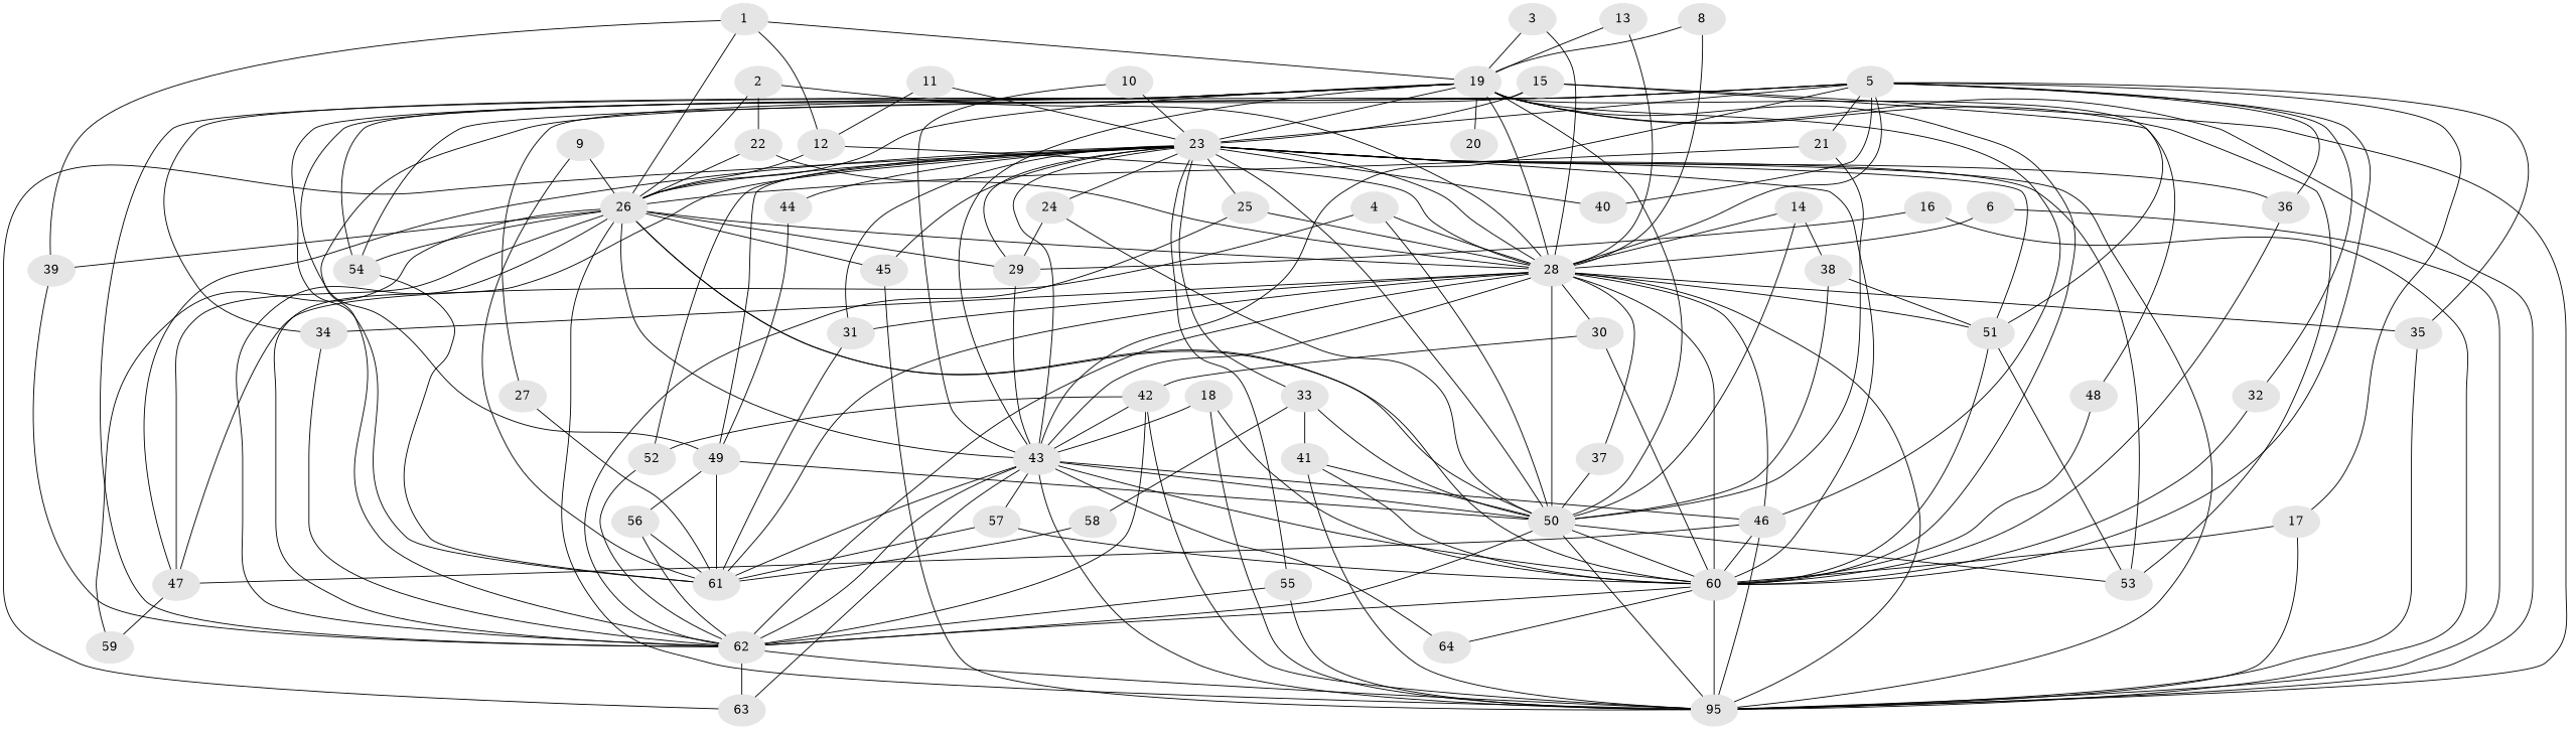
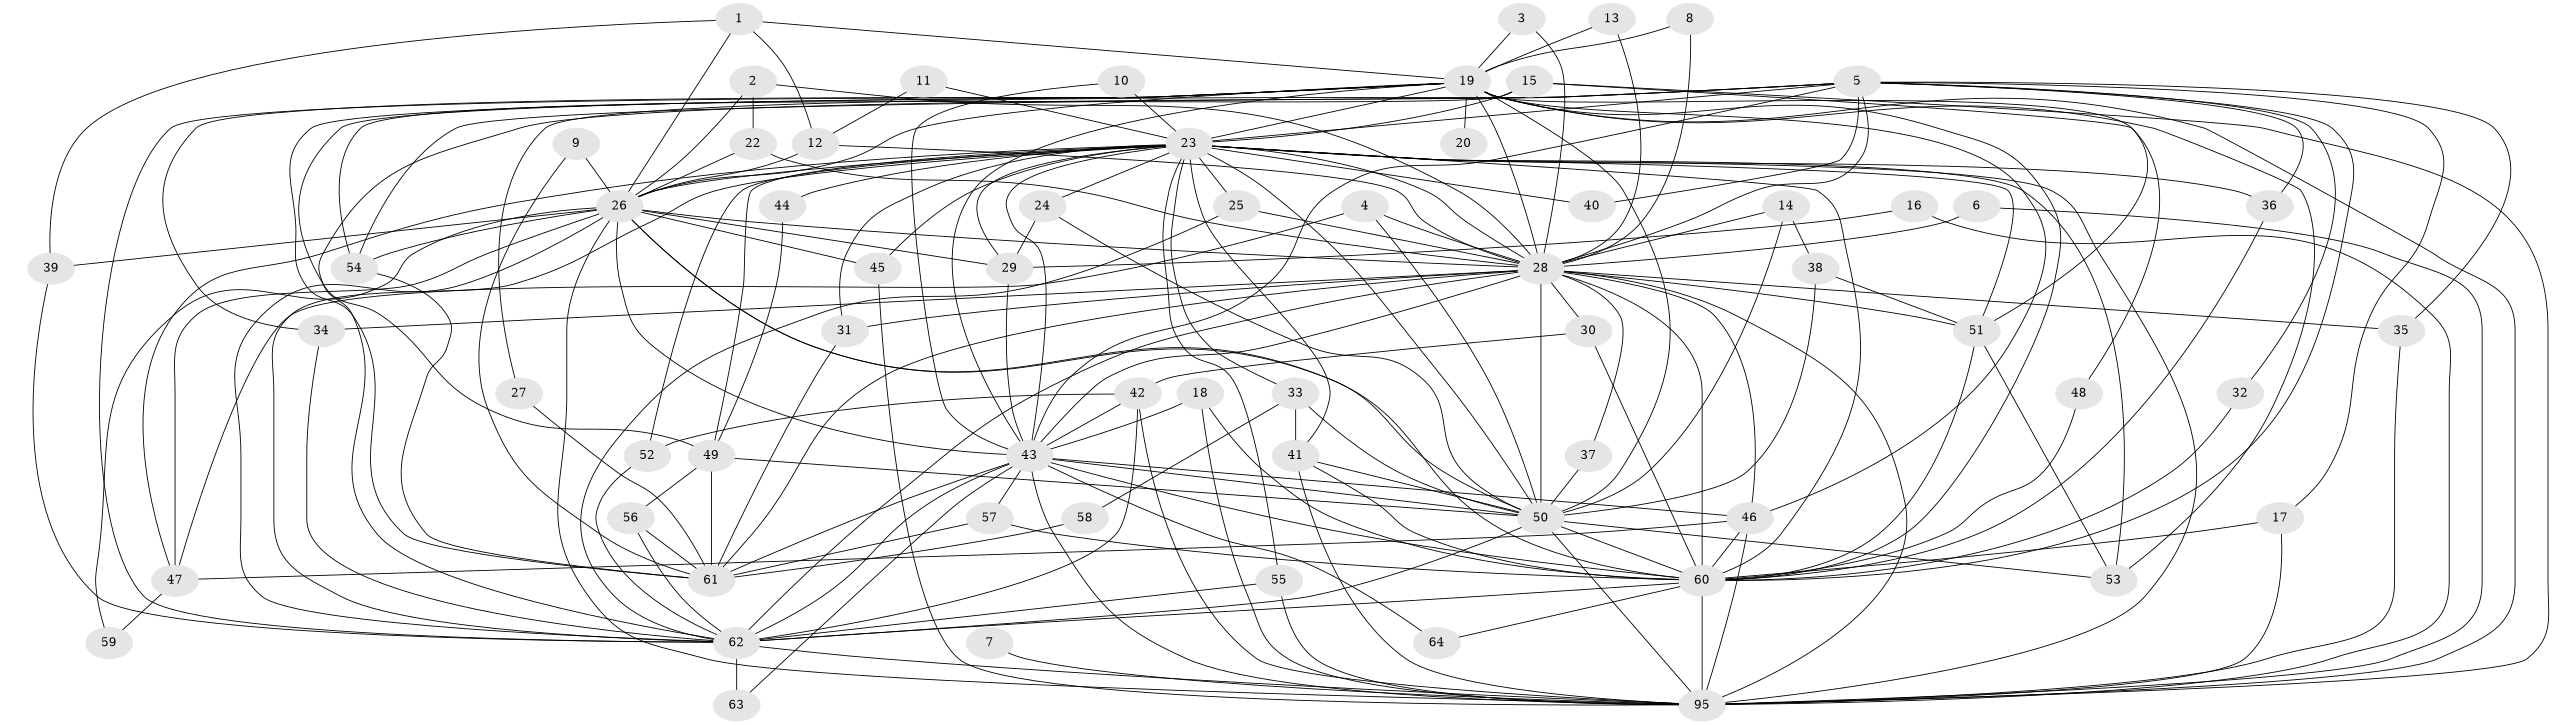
  graph {
    node [color=gray90 style=filled]
    edge [weight=1.0]
    1
    12
    19
    26
    39
    28
    50
    23
    43
    60
    62
    n12 [label=95]
    61
    20
    34
    46
    48
    49
    53
    47
    54
    29
    45
    59
    2
    22
    35
    51
    31
    30
    37
    3
    4
    5
    17
-   21
    27
    32
    36
    40
    24
    25
    33
    44
    52
    55
    63
    57
    64
    6
+   7
    8
    9
    10
    11
    13
    14
    38
    15
    16
    18
    56
    41
    58
    42
    1 -- 12
    1 -- 19
    1 -- 26
    1 -- 39
    12 -- 26
    12 -- 28
    19 -- 26
    19 -- 28 [weight=2.0]
    19 -- 50
    19 -- 23 [weight=2.0]
    19 -- 43
    19 -- 60
    19 -- 62
    19 -- n12 [weight=2.0]
    19 -- 61
    19 -- 20
    19 -- 34
    19 -- 46
    19 -- 48
    19 -- 49
    19 -- 53
    26 -- 39
    26 -- 28 [weight=2.0]
    26 -- 50
    26 -- 43 [weight=2.0]
    26 -- 60
    26 -- 62
    26 -- n12 [weight=2.0]
    26 -- 47
    26 -- 54
    26 -- 29
    26 -- 45
    26 -- 59
    39 -- 62
    28 -- 50 [weight=4.0]
    28 -- 43 [weight=2.0]
    28 -- 60 [weight=2.0]
    28 -- 62 [weight=2.0]
    28 -- n12 [weight=2.0]
    28 -- 61
    28 -- 34
    28 -- 46
    28 -- 35
    28 -- 51 [weight=2.0]
    28 -- 31
    28 -- 30
    28 -- 37
    50 -- 60
    50 -- 62
    50 -- n12
    50 -- 53
    23 -- 26
    23 -- 28 [weight=3.0]
    23 -- 50 [weight=2.0]
    23 -- 43
    23 -- 60 [weight=2.0]
    23 -- 62
    23 -- n12
    23 -- 49
    23 -- 53
    23 -- 47
    23 -- 29
    23 -- 45
    23 -- 51
    23 -- 31
    23 -- 36
    23 -- 40
    23 -- 24
    23 -- 25
    23 -- 33
    23 -- 44 [weight=2.0]
    23 -- 52
    23 -- 55
-   23 -- 63
+   23 -- 41
    43 -- 50
    43 -- 60
    43 -- 62
    43 -- n12
    43 -- 61
    43 -- 46
    43 -- 63
    43 -- 57
    43 -- 64
    60 -- 62
    60 -- n12
    60 -- 64
    62 -- n12
    62 -- 63
    34 -- 62
    46 -- 60
    46 -- n12
    46 -- 47
    48 -- 60
    49 -- 50 [weight=2.0]
    49 -- 61
    49 -- 56
    47 -- 59
    54 -- 61
    29 -- 43
    45 -- n12
    2 -- 26
    2 -- 28
    2 -- 22
    22 -- 26
    22 -- 28
    35 -- n12
    51 -- 60
    51 -- 53
    31 -- 61
    30 -- 60
    30 -- 42
    37 -- 50
    3 -- 19
    3 -- 28
    4 -- 28
    4 -- 50
    4 -- 47
    5 -- 28
    5 -- 23
    5 -- 43
    5 -- 60
    5 -- 62
    5 -- 54
    5 -- 35
    5 -- 17
-   5 -- 21
    5 -- 27
    5 -- 32
    5 -- 36
    5 -- 40
    17 -- 60
    17 -- n12
-   21 -- 26
-   21 -- 50
    27 -- 61
    32 -- 60
    36 -- 60
    24 -- 50
    24 -- 29
    25 -- 28
    25 -- 62
    33 -- 50
    33 -- 41
    33 -- 58
    44 -- 49
    52 -- 62
    55 -- 62
    55 -- n12
    57 -- 60 [weight=2.0]
    57 -- 61
    6 -- 28
    6 -- n12
+   7 -- n12
    8 -- 19
    8 -- 28
    9 -- 26
    9 -- 61
    10 -- 23
    10 -- 43
    11 -- 12
    11 -- 23
    13 -- 19
    13 -- 28
    14 -- 28
    14 -- 50
    14 -- 38
    38 -- 50
    38 -- 51
    15 -- 23
    15 -- n12
    15 -- 54
    15 -- 51
    16 -- n12
    16 -- 29
    18 -- 43
    18 -- 60
    18 -- n12
    56 -- 62
    56 -- 61
    41 -- 50
    41 -- 60
    41 -- n12
    58 -- 61
    42 -- 43
    42 -- 62 [weight=2.0]
    42 -- n12
    42 -- 52
  }
